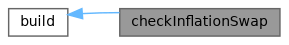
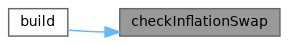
  digraph {
    rankdir=RL
    node [fontname=Helvetica fontsize=10 shape=box style=filled]
    n1 [color=gray40 fillcolor=grey60 fontcolor=black height=0.2 label=checkInflationSwap width=0.4]
    n2 [color=grey40 fillcolor=white height=0.2 label=build width=0.4]
-   n2 -> n1 [color=steelblue1 dir=back fontname=Helvetica fontsize=10 labelfontname=Helvetica labelfontsize=10 style=solid]
+   n1 -> n2 [color=steelblue1 dir=back fontname=Helvetica fontsize=10 labelfontname=Helvetica labelfontsize=10 style=solid]
  }
